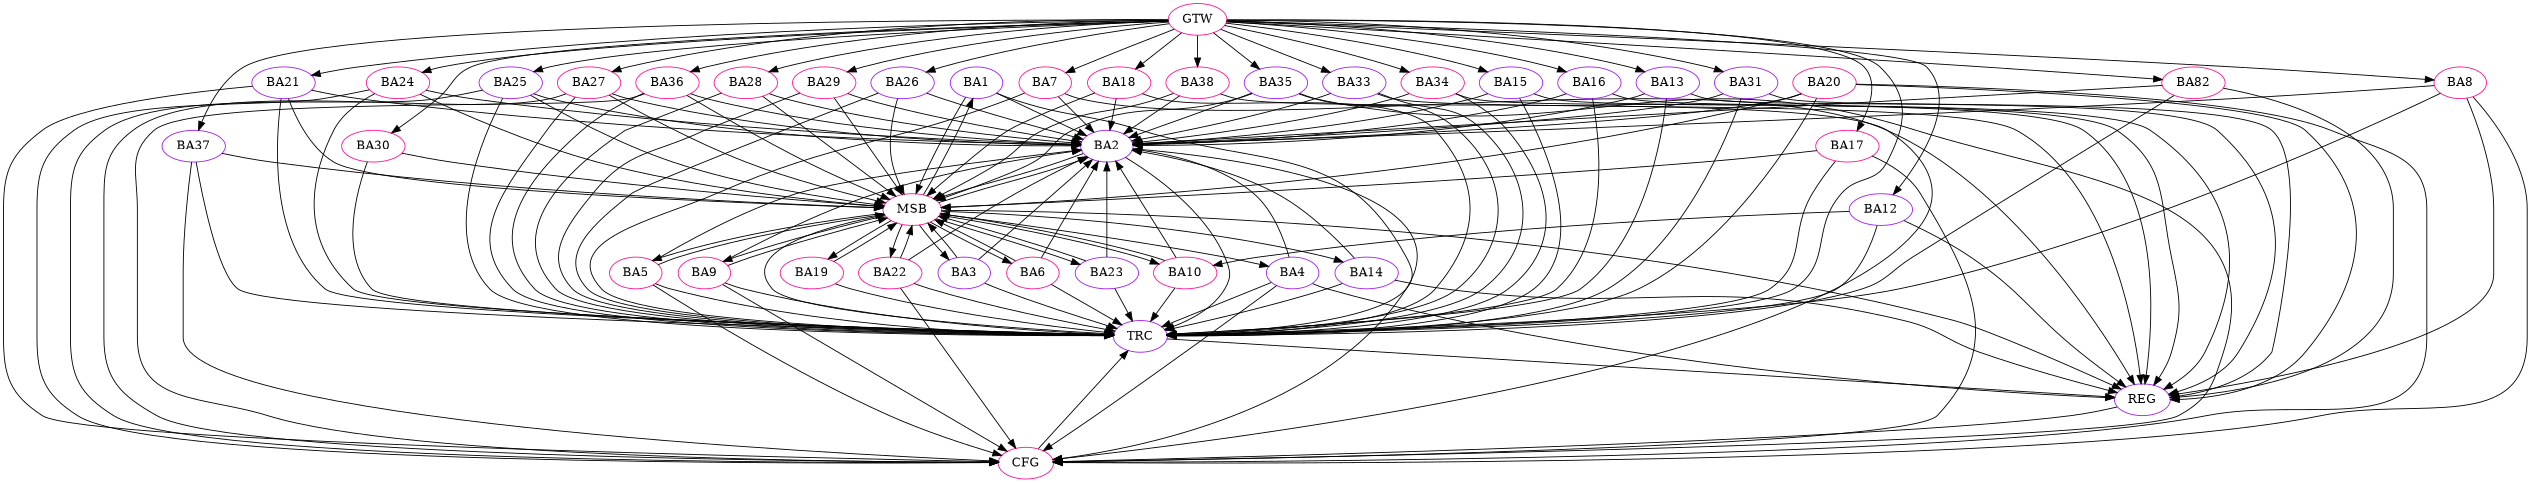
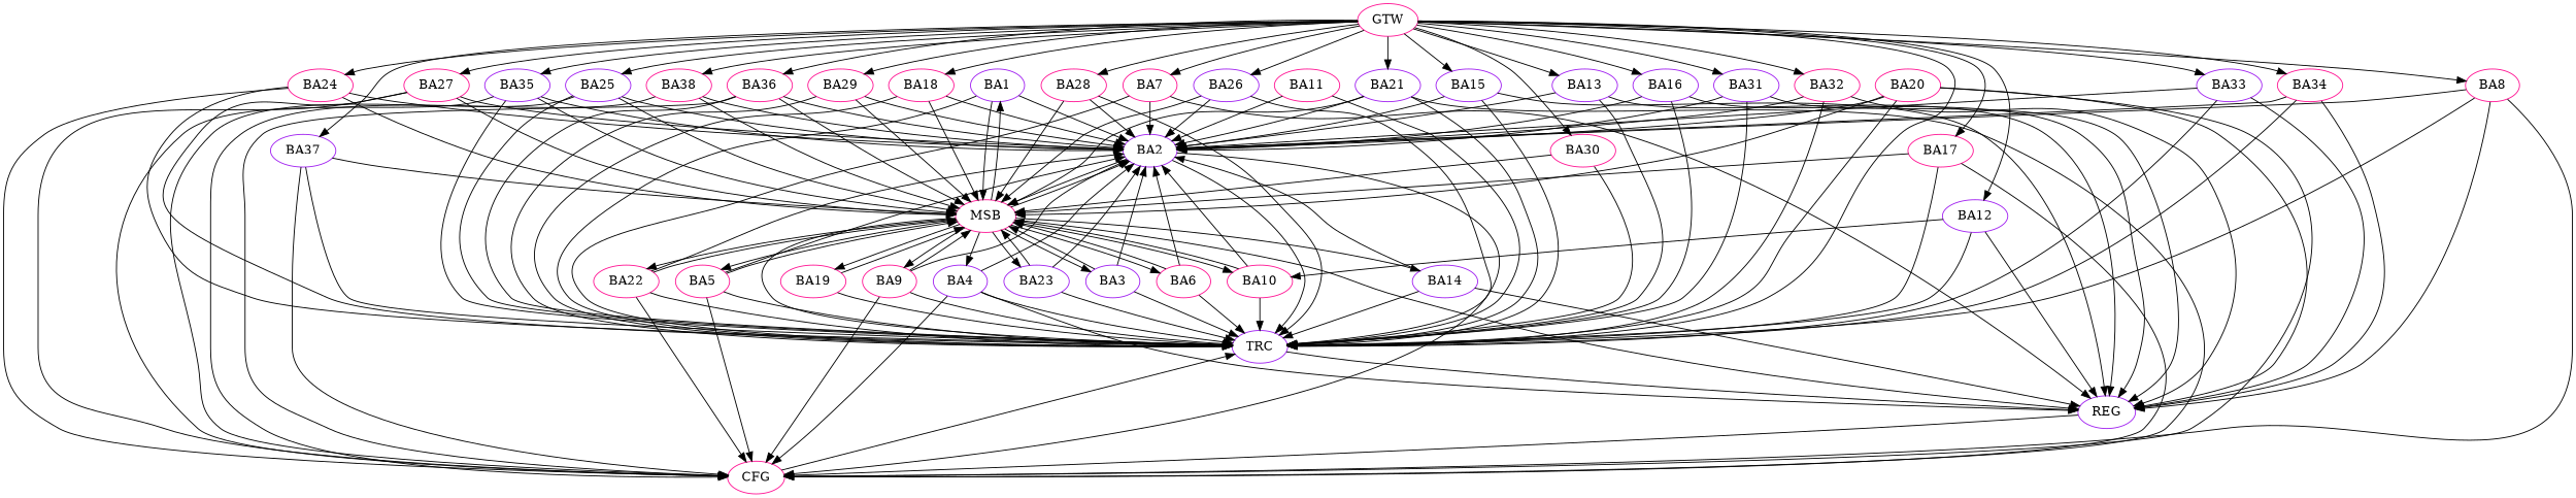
  strict digraph {
    node [color=deeppink]
    n1 [color=purple label=BA1]
    n2 [color=purple label=BA2]
    n3 [label=MSB]
    n4 [color=purple label=TRC]
    n5 [label=CFG]
    n6 [color=purple label=BA3]
    n7 [color=purple label=BA4]
    n8 [color=purple label=REG]
    n9 [label=BA5]
    n10 [label=BA6]
    n11 [label=BA9]
    n12 [label=BA10]
    n13 [color=purple label=BA14]
    n14 [label=BA19]
    n15 [label=BA22]
    n16 [color=purple label=BA23]
    n17 [label=BA7]
    n18 [label=BA8]
+   n19 [label=BA11]
    n20 [color=purple label=BA12]
    n21 [color=purple label=BA13]
    n22 [color=purple label=BA15]
    n23 [color=purple label=BA16]
    n24 [label=BA17]
    n25 [label=BA18]
    n26 [label=BA20]
    n27 [color=purple label=BA21]
    n28 [label=BA24]
    n29 [color=purple label=BA25]
    n30 [color=purple label=BA26]
    n31 [label=BA27]
    n32 [label=BA28]
    n33 [label=BA29]
    n34 [label=BA30]
    n35 [color=purple label=BA31]
-   n36 [label=BA82]
+   n36 [label=BA32]
    n37 [color=purple label=BA33]
    n38 [label=BA34]
    n39 [color=purple label=BA35]
    n40 [label=BA36]
    n41 [color=purple label=BA37]
    n42 [label=BA38]
    n43 [label=GTW]
    n1 -> n2
    n1 -> n3
    n1 -> n4
    n2 -> n3
    n2 -> n4
    n2 -> n5
    n3 -> n1
    n3 -> n2
    n3 -> n4
    n3 -> n6
    n3 -> n7
    n3 -> n8
    n3 -> n9
    n3 -> n10
    n3 -> n11
    n3 -> n12
    n3 -> n13
    n3 -> n14
    n3 -> n15
    n3 -> n16
    n4 -> n8
    n5 -> n4
    n6 -> n2
    n6 -> n3
    n6 -> n4
    n7 -> n2
    n7 -> n4
    n7 -> n5
    n7 -> n8
    n8 -> n5
    n9 -> n2
    n9 -> n3
    n9 -> n4
    n9 -> n5
    n10 -> n2
    n10 -> n3
    n10 -> n4
    n11 -> n2
    n11 -> n3
    n11 -> n4
    n11 -> n5
    n12 -> n2
    n12 -> n3
    n12 -> n4
    n13 -> n2
    n13 -> n4
    n13 -> n8
    n14 -> n3
    n14 -> n4
    n15 -> n2
    n15 -> n3
    n15 -> n4
    n15 -> n5
    n16 -> n2
    n16 -> n3
    n16 -> n4
    n17 -> n2
    n17 -> n4
    n17 -> n8
    n18 -> n2
    n18 -> n4
    n18 -> n5
    n18 -> n8
+   n19 -> n2
+   n19 -> n4
    n20 -> n4
    n20 -> n8
    n20 -> n12
    n21 -> n2
    n21 -> n4
    n21 -> n8
    n22 -> n2
    n22 -> n4
    n22 -> n8
    n23 -> n2
    n23 -> n4
    n23 -> n8
    n24 -> n3
    n24 -> n4
    n24 -> n5
    n25 -> n2
    n25 -> n3
    n25 -> n4
    n26 -> n2
    n26 -> n3
    n26 -> n4
    n26 -> n5
    n26 -> n8
    n27 -> n2
    n27 -> n3
    n27 -> n4
    n27 -> n5
    n28 -> n2
    n28 -> n3
    n28 -> n4
    n28 -> n5
    n29 -> n2
    n29 -> n3
    n29 -> n4
    n29 -> n5
    n30 -> n2
    n30 -> n3
    n30 -> n4
    n31 -> n2
    n31 -> n3
    n31 -> n4
    n31 -> n5
    n32 -> n2
    n32 -> n3
    n32 -> n4
    n33 -> n2
    n33 -> n3
    n33 -> n4
    n34 -> n3
    n34 -> n4
    n35 -> n2
    n35 -> n4
    n35 -> n8
    n36 -> n2
    n36 -> n4
    n36 -> n8
    n37 -> n2
    n37 -> n4
    n37 -> n8
    n38 -> n2
    n38 -> n4
    n38 -> n8
    n39 -> n2
    n39 -> n3
    n39 -> n4
    n39 -> n5
    n40 -> n2
    n40 -> n3
    n40 -> n4
    n40 -> n5
    n41 -> n3
    n41 -> n4
    n41 -> n5
    n42 -> n2
    n42 -> n3
    n42 -> n5
    n43 -> n4
    n43 -> n17
    n43 -> n18
    n43 -> n20
    n43 -> n21
    n43 -> n22
    n43 -> n23
    n43 -> n24
    n43 -> n25
    n43 -> n27
    n43 -> n28
    n43 -> n29
    n43 -> n30
    n43 -> n31
    n43 -> n32
    n43 -> n33
    n43 -> n34
    n43 -> n35
    n43 -> n36
    n43 -> n37
    n43 -> n38
    n43 -> n39
    n43 -> n40
    n43 -> n41
    n43 -> n42
  }
